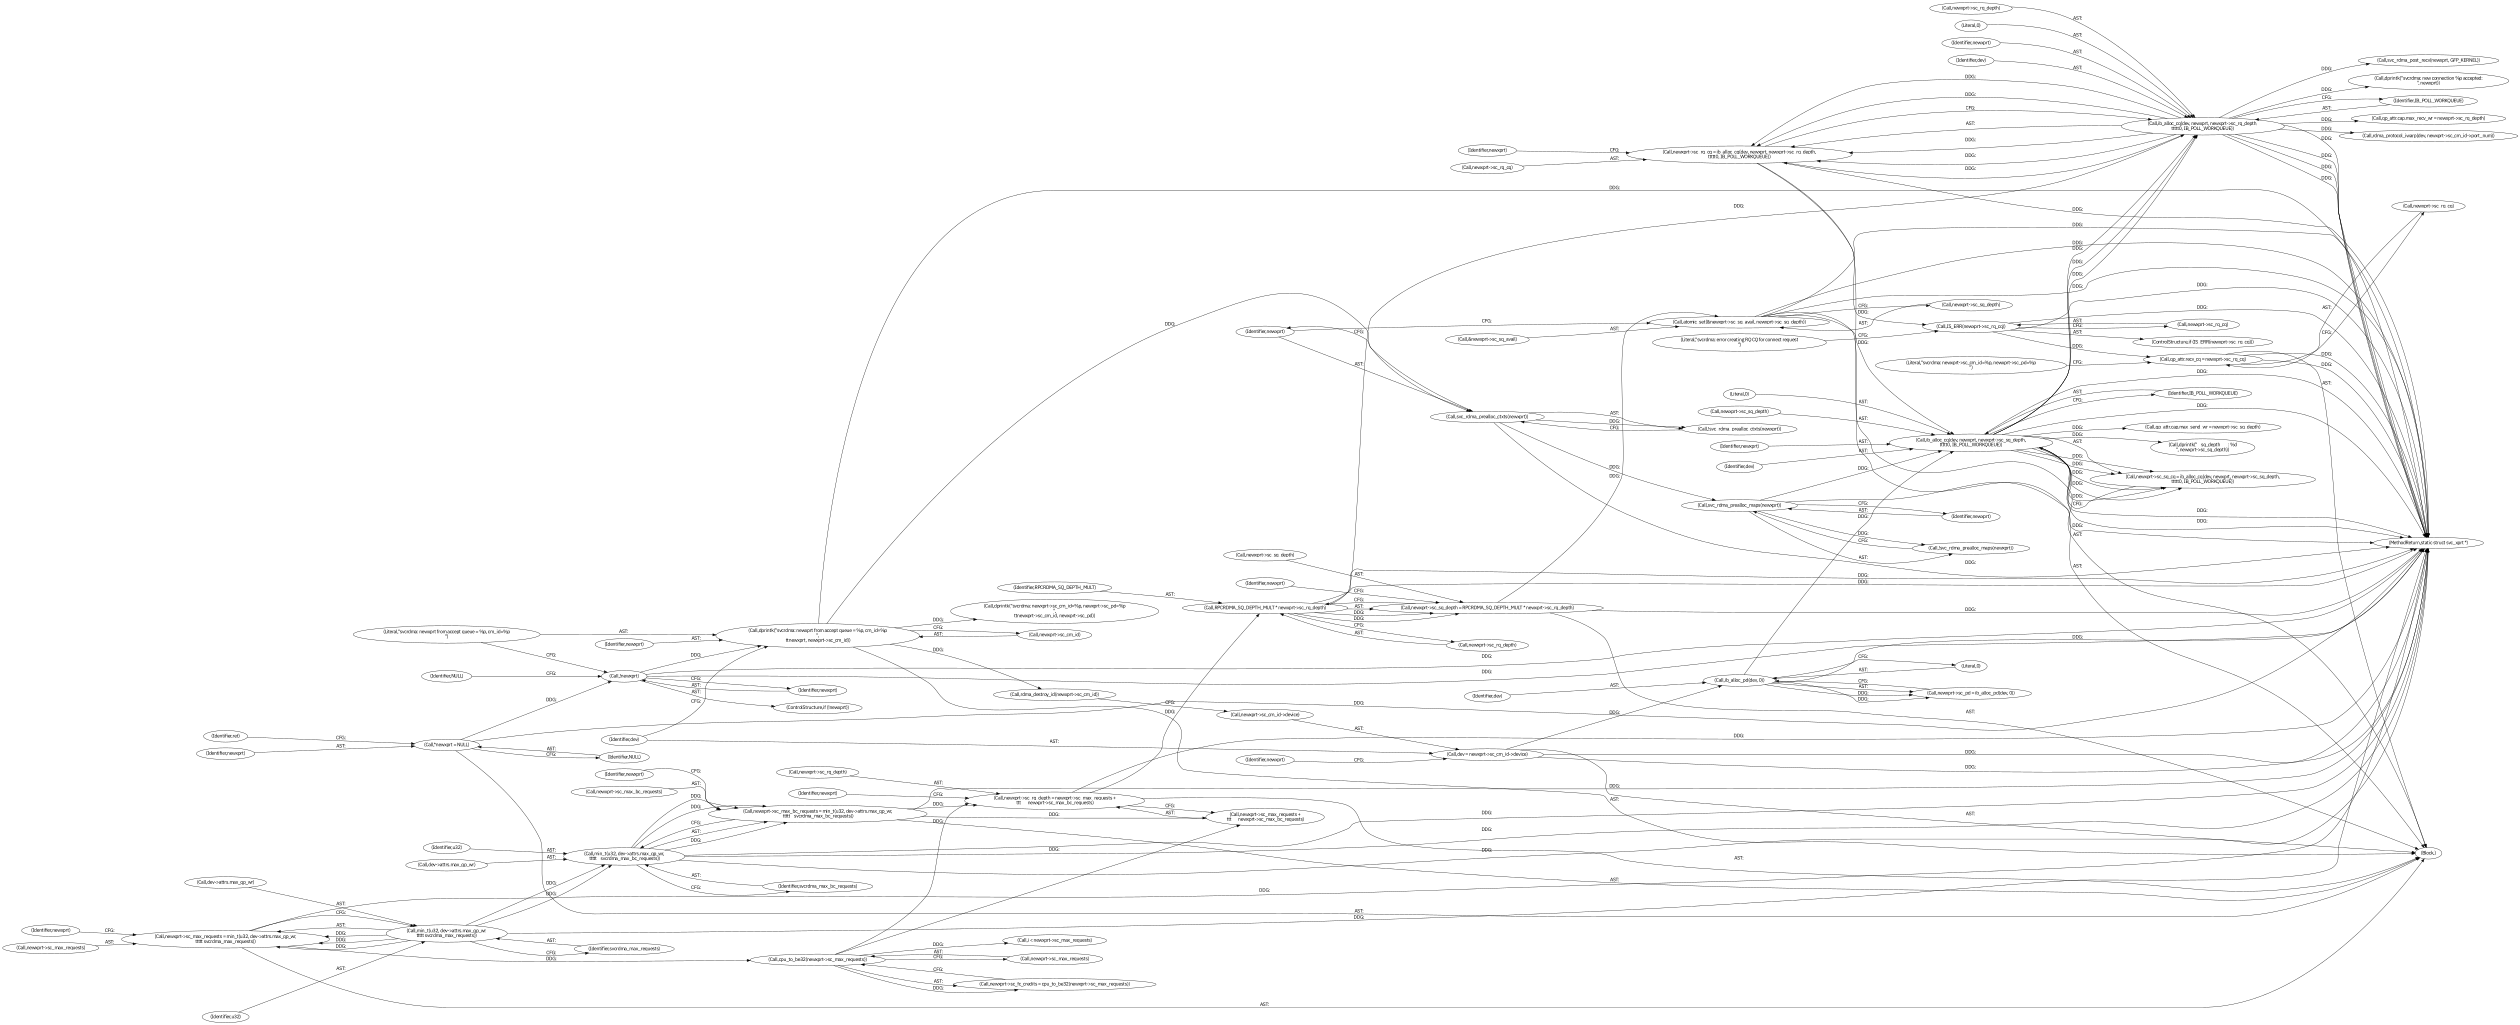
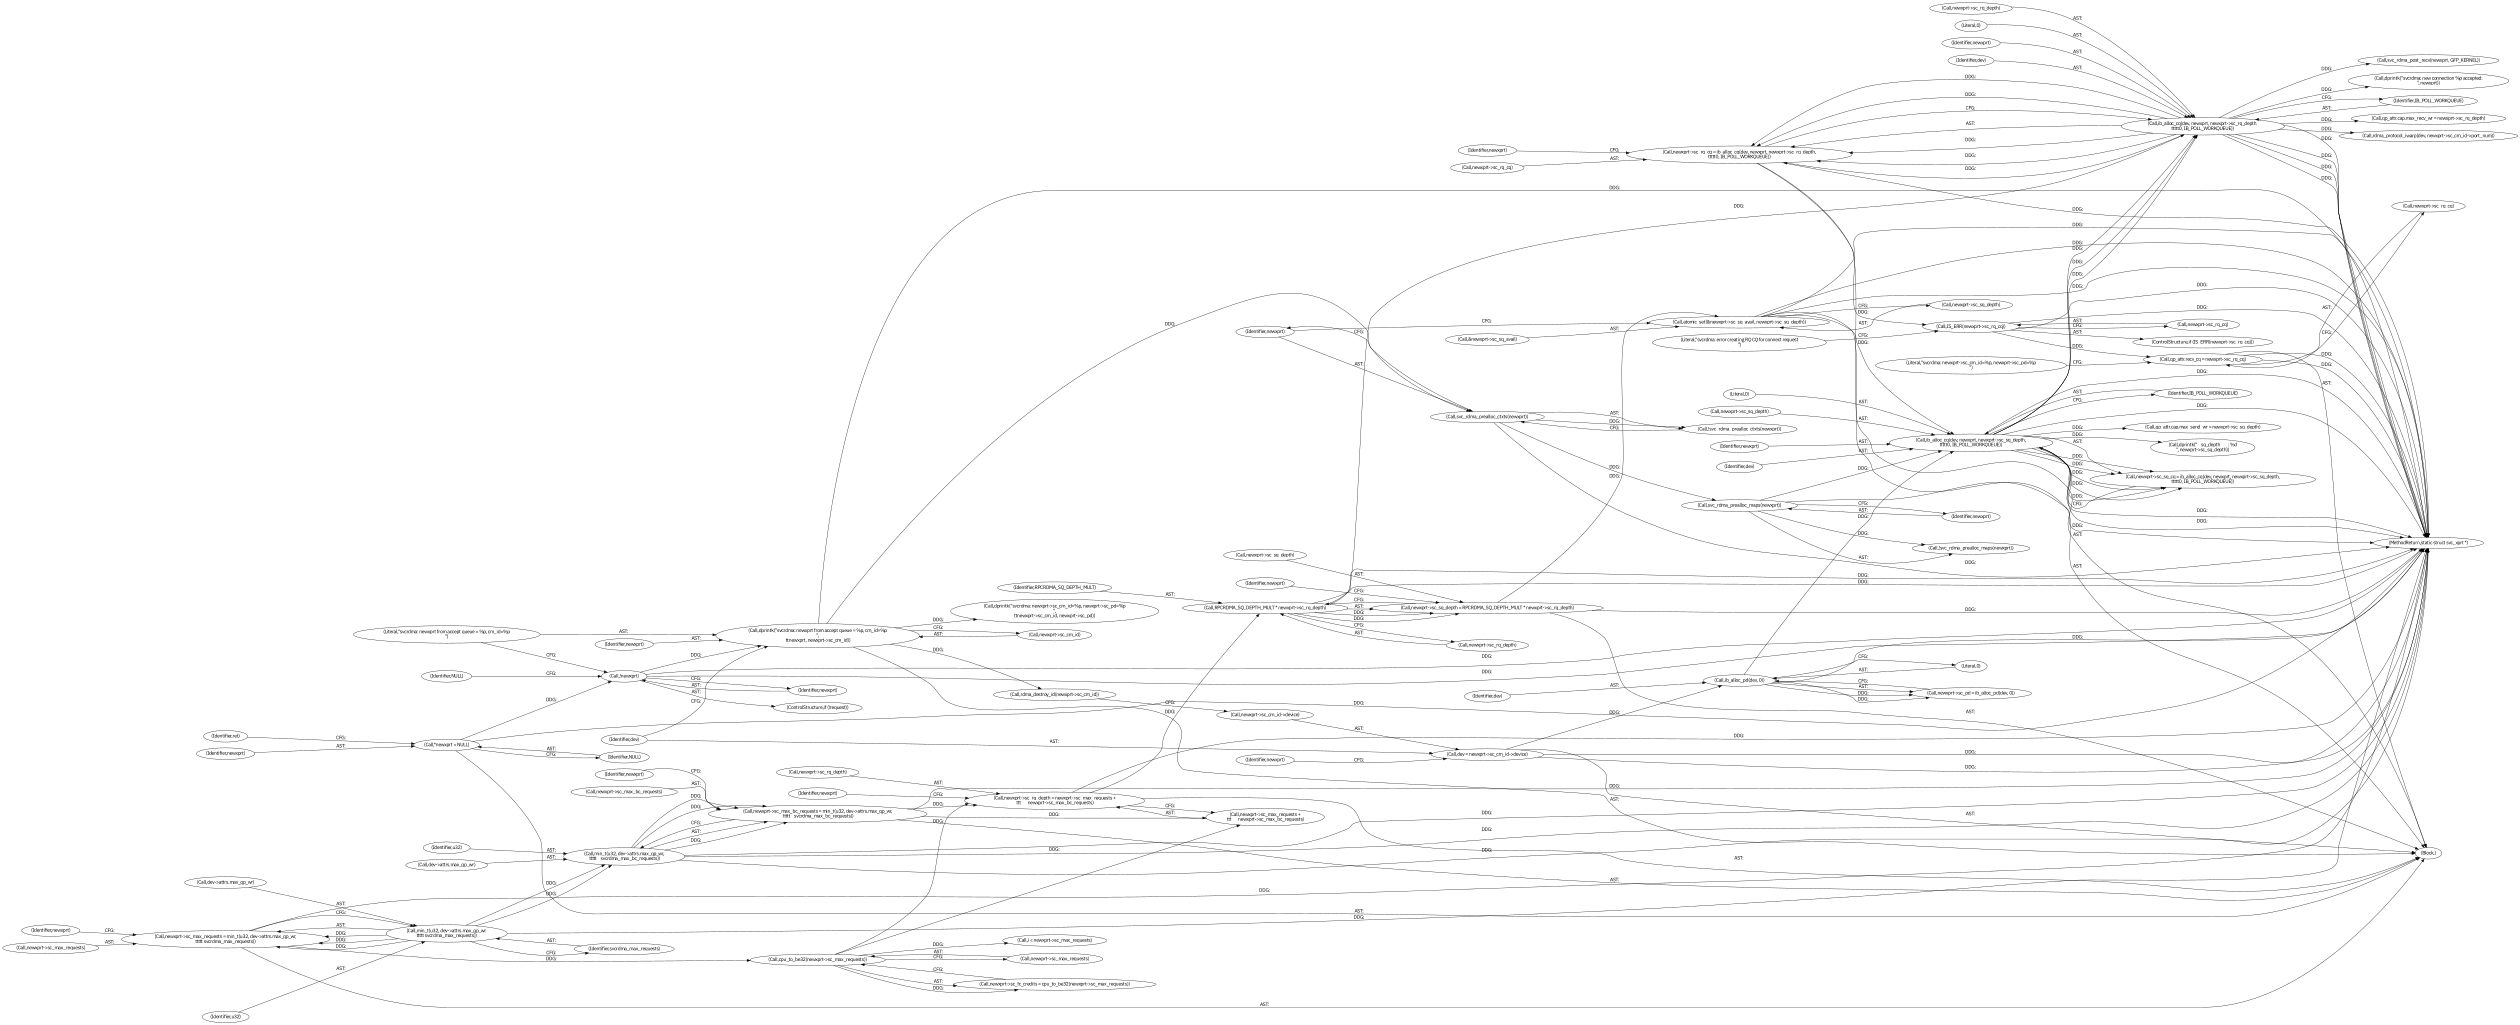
  digraph {
    fontname="IBM Plex Sans"
    rankdir=LR
    node [fontname="IBM Plex Sans"]
    edge [fontname="IBM Plex Sans"]
    n1 [label="(Call,qp_attr.recv_cq = newxprt->sc_rq_cq)"]
    n2 [label="(MethodReturn,static struct svc_xprt *)"]
    n3 [label="(Call,newxprt->sc_rq_cq)"]
    n4 [label="(Block,)"]
    n5 [label="(Call,IS_ERR(newxprt->sc_rq_cq))"]
    n6 [label="(Call,newxprt->sc_rq_cq)"]
    n7 [label="(ControlStructure,if (IS_ERR(newxprt->sc_rq_cq)))"]
    n8 [label="(Call,newxprt->sc_rq_cq = ib_alloc_cq(dev, newxprt, newxprt->sc_rq_depth,\n\t\t\t\t\t0, IB_POLL_WORKQUEUE))"]
    n9 [label="(Call,ib_alloc_cq(dev, newxprt, newxprt->sc_rq_depth,\n\t\t\t\t\t0, IB_POLL_WORKQUEUE))"]
    n10 [label="(Call,dprintk(\"svcrdma: new connection %p accepted:\n\", newxprt))"]
    n11 [label="(Call,qp_attr.cap.max_recv_wr = newxprt->sc_rq_depth)"]
    n12 [label="(Call,rdma_protocol_iwarp(dev, newxprt->sc_cm_id->port_num))"]
    n13 [label="(Identifier,IB_POLL_WORKQUEUE)"]
    n14 [label="(Call,svc_rdma_post_recv(newxprt, GFP_KERNEL))"]
    n15 [label="(Call,ib_alloc_cq(dev, newxprt, newxprt->sc_sq_depth,\n\t\t\t\t\t0, IB_POLL_WORKQUEUE))"]
    n16 [label="(Call,newxprt->sc_sq_cq = ib_alloc_cq(dev, newxprt, newxprt->sc_sq_depth,\n\t\t\t\t\t0, IB_POLL_WORKQUEUE))"]
    n17 [label="(Identifier,IB_POLL_WORKQUEUE)"]
    n18 [label="(Call,qp_attr.cap.max_send_wr = newxprt->sc_sq_depth)"]
    n19 [label="(Call,dprintk(\"    sq_depth        : %d\n\", newxprt->sc_sq_depth))"]
    n20 [label="(Call,ib_alloc_pd(dev, 0))"]
    n21 [label="(Literal,0)"]
    n22 [label="(Call,newxprt->sc_pd = ib_alloc_pd(dev, 0))"]
    n23 [label="(Call,dev = newxprt->sc_cm_id->device)"]
    n24 [label="(Call,newxprt->sc_cm_id->device)"]
    n25 [label="(Call,svc_rdma_prealloc_maps(newxprt))"]
    n26 [label="(Call,!svc_rdma_prealloc_maps(newxprt))"]
    n27 [label="(Identifier,newxprt)"]
    n28 [label="(Call,svc_rdma_prealloc_ctxts(newxprt))"]
    n29 [label="(Call,!svc_rdma_prealloc_ctxts(newxprt))"]
    n30 [label="(Identifier,newxprt)"]
    n31 [label="(Call,atomic_set(&newxprt->sc_sq_avail, newxprt->sc_sq_depth))"]
    n32 [label="(Call,dprintk(\"svcrdma: newxprt from accept queue = %p, cm_id=%p\n\",\n \t\tnewxprt, newxprt->sc_cm_id))"]
    n33 [label="(Call,dprintk(\"svcrdma: newxprt->sc_cm_id=%p, newxprt->sc_pd=%p\n\",\n\t\tnewxprt->sc_cm_id, newxprt->sc_pd))"]
    n34 [label="(Call,newxprt->sc_cm_id)"]
    n35 [label="(Call,rdma_destroy_id(newxprt->sc_cm_id))"]
    n36 [label="(Call,!newxprt)"]
    n37 [label="(Identifier,newxprt)"]
-   n38 [label="(ControlStructure,if (!newxprt))"]
+   n38 [label="(ControlStructure,if (!request))"]
    n39 [label="(Call,*newxprt = NULL)"]
    n40 [label="(Identifier,NULL)"]
    n41 [label="(Call,newxprt->sc_sq_depth)"]
    n42 [label="(Call,newxprt->sc_sq_depth = RPCRDMA_SQ_DEPTH_MULT * newxprt->sc_rq_depth)"]
    n43 [label="(Call,RPCRDMA_SQ_DEPTH_MULT * newxprt->sc_rq_depth)"]
    n44 [label="(Call,newxprt->sc_rq_depth)"]
    n45 [label="(Call,newxprt->sc_rq_depth = newxprt->sc_max_requests +\n \t\t\t       newxprt->sc_max_bc_requests)"]
    n46 [label="(Call,newxprt->sc_max_requests +\n \t\t\t       newxprt->sc_max_bc_requests)"]
    n47 [label="(Call,cpu_to_be32(newxprt->sc_max_requests))"]
    n48 [label="(Call,newxprt->sc_fc_credits = cpu_to_be32(newxprt->sc_max_requests))"]
    n49 [label="(Call,i < newxprt->sc_max_requests)"]
    n50 [label="(Call,newxprt->sc_max_requests)"]
    n51 [label="(Call,newxprt->sc_max_requests = min_t(u32, dev->attrs.max_qp_wr,\n\t\t\t\t\t svcrdma_max_requests))"]
    n52 [label="(Call,min_t(u32, dev->attrs.max_qp_wr,\n\t\t\t\t\t svcrdma_max_requests))"]
    n53 [label="(Call,min_t(u32, dev->attrs.max_qp_wr,\n \t\t\t\t\t    svcrdma_max_bc_requests))"]
    n54 [label="(Identifier,svcrdma_max_requests)"]
    n55 [label="(Call,newxprt->sc_max_bc_requests = min_t(u32, dev->attrs.max_qp_wr,\n \t\t\t\t\t    svcrdma_max_bc_requests))"]
-   n56 [label="(Identifier,svcrdma_max_bc_requests)"]
    n57 [label="(Identifier,newxprt)"]
    n58 [label="(Identifier,NULL)"]
    n59 [label="(Call,&newxprt->sc_sq_avail)"]
    n60 [label="(Call,newxprt->sc_rq_depth)"]
    n61 [label="(Call,newxprt->sc_rq_depth)"]
    n62 [label="(Identifier,ret)"]
    n63 [label="(Literal,0)"]
    n64 [label="(Literal,0)"]
    n65 [label="(Identifier,newxprt)"]
    n66 [label="(Call,newxprt->sc_sq_depth)"]
    n67 [label="(Call,newxprt->sc_sq_depth)"]
    n68 [label="(Literal,\"svcrdma: error creating RQ CQ for connect request\n\")"]
    n69 [label="(Call,newxprt->sc_max_bc_requests)"]
    n70 [label="(Identifier,u32)"]
    n71 [label="(Identifier,RPCRDMA_SQ_DEPTH_MULT)"]
    n72 [label="(Identifier,dev)"]
    n73 [label="(Call,dev->attrs.max_qp_wr)"]
    n74 [label="(Identifier,newxprt)"]
    n75 [label="(Identifier,newxprt)"]
    n76 [label="(Identifier,dev)"]
    n77 [label="(Call,newxprt->sc_max_requests)"]
    n78 [label="(Identifier,dev)"]
    n79 [label="(Identifier,newxprt)"]
    n80 [label="(Call,dev->attrs.max_qp_wr)"]
    n81 [label="(Identifier,newxprt)"]
    n82 [label="(Identifier,u32)"]
    n83 [label="(Call,newxprt->sc_rq_cq)"]
    n84 [label="(Identifier,newxprt)"]
    n85 [label="(Identifier,newxprt)"]
    n86 [label="(Identifier,newxprt)"]
    n87 [label="(Literal,\"svcrdma: newxprt from accept queue = %p, cm_id=%p\n\")"]
    n88 [label="(Literal,\"svcrdma: newxprt->sc_cm_id=%p, newxprt->sc_pd=%p\n\")"]
    n89 [label="(Identifier,newxprt)"]
    n90 [label="(Identifier,dev)"]
    n1 -> n2 [label="DDG: "]
    n1 -> n2 [label="DDG: "]
    n1 -> n3 [label="CFG: "]
    n1 -> n4 [label="AST: "]
    n3 -> n1 [label="AST: "]
    n5 -> n1 [label="DDG: "]
    n5 -> n2 [label="DDG: "]
    n5 -> n2 [label="DDG: "]
    n5 -> n6 [label="CFG: "]
    n5 -> n7 [label="AST: "]
    n6 -> n5 [label="AST: "]
    n8 -> n2 [label="DDG: "]
    n8 -> n4 [label="AST: "]
    n8 -> n5 [label="DDG: "]
    n8 -> n9 [label="CFG: "]
    n9 -> n2 [label="DDG: "]
    n9 -> n2 [label="DDG: "]
    n9 -> n2 [label="DDG: "]
    n9 -> n2 [label="DDG: "]
    n9 -> n8 [label="AST: "]
    n9 -> n8 [label="DDG: "]
    n9 -> n8 [label="DDG: "]
    n9 -> n8 [label="DDG: "]
    n9 -> n8 [label="DDG: "]
    n9 -> n8 [label="DDG: "]
    n9 -> n10 [label="DDG: "]
    n9 -> n11 [label="DDG: "]
    n9 -> n12 [label="DDG: "]
    n9 -> n13 [label="CFG: "]
    n9 -> n14 [label="DDG: "]
    n13 -> n9 [label="AST: "]
    n15 -> n2 [label="DDG: "]
    n15 -> n2 [label="DDG: "]
    n15 -> n2 [label="DDG: "]
    n15 -> n2 [label="DDG: "]
    n15 -> n9 [label="DDG: "]
    n15 -> n9 [label="DDG: "]
    n15 -> n9 [label="DDG: "]
    n15 -> n16 [label="AST: "]
    n15 -> n16 [label="DDG: "]
    n15 -> n16 [label="DDG: "]
    n15 -> n16 [label="DDG: "]
    n15 -> n16 [label="DDG: "]
    n15 -> n16 [label="DDG: "]
    n15 -> n17 [label="CFG: "]
    n15 -> n18 [label="DDG: "]
    n15 -> n19 [label="DDG: "]
    n16 -> n15 [label="CFG: "]
    n17 -> n15 [label="AST: "]
    n20 -> n2 [label="DDG: "]
    n20 -> n15 [label="DDG: "]
    n20 -> n21 [label="CFG: "]
    n20 -> n22 [label="AST: "]
    n20 -> n22 [label="DDG: "]
    n20 -> n22 [label="DDG: "]
    n21 -> n20 [label="AST: "]
    n22 -> n20 [label="CFG: "]
    n23 -> n2 [label="DDG: "]
    n23 -> n2 [label="DDG: "]
    n23 -> n4 [label="AST: "]
    n23 -> n20 [label="DDG: "]
    n24 -> n23 [label="AST: "]
    n25 -> n2 [label="DDG: "]
    n25 -> n15 [label="DDG: "]
    n25 -> n26 [label="AST: "]
    n25 -> n26 [label="DDG: "]
    n25 -> n27 [label="CFG: "]
-   n26 -> n25 [label="CFG: "]
    n27 -> n25 [label="AST: "]
    n28 -> n2 [label="DDG: "]
    n28 -> n25 [label="DDG: "]
    n28 -> n29 [label="AST: "]
    n28 -> n29 [label="DDG: "]
    n28 -> n30 [label="CFG: "]
    n29 -> n28 [label="CFG: "]
    n30 -> n28 [label="AST: "]
    n30 -> n31 [label="CFG: "]
    n31 -> n2 [label="DDG: "]
    n31 -> n2 [label="DDG: "]
    n31 -> n2 [label="DDG: "]
    n31 -> n4 [label="AST: "]
    n31 -> n15 [label="DDG: "]
    n31 -> n41 [label="CFG: "]
    n32 -> n2 [label="DDG: "]
    n32 -> n4 [label="AST: "]
    n32 -> n28 [label="DDG: "]
    n32 -> n33 [label="DDG: "]
    n32 -> n34 [label="CFG: "]
    n32 -> n35 [label="DDG: "]
    n34 -> n32 [label="AST: "]
    n35 -> n24 [label="CFG: "]
    n36 -> n2 [label="DDG: "]
    n36 -> n2 [label="DDG: "]
    n36 -> n32 [label="DDG: "]
    n36 -> n37 [label="CFG: "]
    n36 -> n38 [label="AST: "]
    n37 -> n36 [label="AST: "]
    n39 -> n2 [label="DDG: "]
    n39 -> n4 [label="AST: "]
    n39 -> n36 [label="DDG: "]
    n39 -> n40 [label="CFG: "]
    n40 -> n39 [label="AST: "]
    n41 -> n31 [label="AST: "]
    n42 -> n2 [label="DDG: "]
    n42 -> n4 [label="AST: "]
    n42 -> n31 [label="DDG: "]
    n42 -> n43 [label="CFG: "]
    n43 -> n2 [label="DDG: "]
    n43 -> n2 [label="DDG: "]
    n43 -> n9 [label="DDG: "]
    n43 -> n42 [label="AST: "]
    n43 -> n42 [label="DDG: "]
    n43 -> n42 [label="DDG: "]
    n43 -> n44 [label="CFG: "]
    n44 -> n43 [label="AST: "]
    n45 -> n2 [label="DDG: "]
    n45 -> n4 [label="AST: "]
    n45 -> n43 [label="DDG: "]
    n45 -> n46 [label="CFG: "]
    n46 -> n45 [label="AST: "]
    n47 -> n45 [label="DDG: "]
    n47 -> n46 [label="DDG: "]
    n47 -> n48 [label="AST: "]
    n47 -> n48 [label="DDG: "]
    n47 -> n49 [label="DDG: "]
    n47 -> n50 [label="CFG: "]
    n48 -> n47 [label="CFG: "]
    n50 -> n47 [label="AST: "]
    n51 -> n2 [label="DDG: "]
    n51 -> n4 [label="AST: "]
    n51 -> n47 [label="DDG: "]
    n51 -> n52 [label="CFG: "]
    n52 -> n2 [label="DDG: "]
    n52 -> n51 [label="AST: "]
    n52 -> n51 [label="DDG: "]
    n52 -> n51 [label="DDG: "]
    n52 -> n51 [label="DDG: "]
    n52 -> n53 [label="DDG: "]
    n52 -> n53 [label="DDG: "]
    n52 -> n54 [label="CFG: "]
    n53 -> n2 [label="DDG: "]
    n53 -> n2 [label="DDG: "]
    n53 -> n2 [label="DDG: "]
    n53 -> n55 [label="AST: "]
    n53 -> n55 [label="DDG: "]
    n53 -> n55 [label="DDG: "]
    n53 -> n55 [label="DDG: "]
-   n53 -> n56 [label="CFG: "]
    n54 -> n52 [label="AST: "]
    n55 -> n2 [label="DDG: "]
    n55 -> n4 [label="AST: "]
    n55 -> n45 [label="DDG: "]
    n55 -> n46 [label="DDG: "]
    n55 -> n53 [label="CFG: "]
-   n56 -> n53 [label="AST: "]
    n57 -> n32 [label="AST: "]
    n58 -> n36 [label="CFG: "]
    n59 -> n31 [label="AST: "]
    n60 -> n45 [label="AST: "]
    n61 -> n9 [label="AST: "]
    n62 -> n39 [label="CFG: "]
    n63 -> n15 [label="AST: "]
    n64 -> n9 [label="AST: "]
    n65 -> n9 [label="AST: "]
    n66 -> n42 [label="AST: "]
    n67 -> n15 [label="AST: "]
    n68 -> n5 [label="CFG: "]
    n69 -> n55 [label="AST: "]
    n70 -> n53 [label="AST: "]
    n71 -> n43 [label="AST: "]
    n72 -> n23 [label="AST: "]
    n72 -> n32 [label="CFG: "]
    n73 -> n52 [label="AST: "]
    n74 -> n15 [label="AST: "]
    n75 -> n51 [label="CFG: "]
    n76 -> n15 [label="AST: "]
    n77 -> n51 [label="AST: "]
    n78 -> n20 [label="AST: "]
    n79 -> n39 [label="AST: "]
    n80 -> n53 [label="AST: "]
    n81 -> n42 [label="CFG: "]
    n82 -> n52 [label="AST: "]
    n83 -> n8 [label="AST: "]
    n84 -> n23 [label="CFG: "]
    n85 -> n8 [label="CFG: "]
    n86 -> n55 [label="CFG: "]
    n87 -> n32 [label="AST: "]
    n87 -> n36 [label="CFG: "]
    n88 -> n1 [label="CFG: "]
    n89 -> n45 [label="CFG: "]
    n90 -> n9 [label="AST: "]
  }
